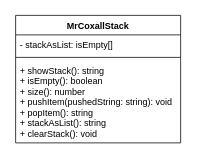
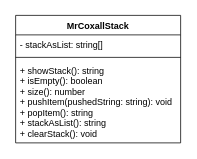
  <mxCell id="0" />
  <mxCell id="1" parent="0" />
  <mxCell id="2" value="MrCoxallStack" style="swimlane;fontStyle=1;align=center;verticalAlign=top;childLayout=stackLayout;horizontal=1;startSize=26;horizontalStack=0;resizeParent=1;resizeParentMax=0;resizeLast=0;collapsible=1;marginBottom=0;" parent="1" vertex="1"><mxGeometry x="20" y="20" width="220" height="170" as="geometry" /></mxCell>
- <mxCell id="3" value="- stackAsList: isEmpty[]" style="text;strokeColor=none;fillColor=none;align=left;verticalAlign=top;spacingLeft=4;spacingRight=4;overflow=hidden;rotatable=0;points=[[0,0.5],[1,0.5]];portConstraint=eastwest;" parent="2" vertex="1"><mxGeometry y="26" width="220" height="26" as="geometry" /></mxCell>
+ <mxCell id="3" value="- stackAsList: string[]" style="text;strokeColor=none;fillColor=none;align=left;verticalAlign=top;spacingLeft=4;spacingRight=4;overflow=hidden;rotatable=0;points=[[0,0.5],[1,0.5]];portConstraint=eastwest;" parent="2" vertex="1"><mxGeometry y="26" width="220" height="26" as="geometry" /></mxCell>
  <mxCell id="4" value="" style="line;strokeWidth=1;fillColor=none;align=left;verticalAlign=middle;spacingTop=-1;spacingLeft=3;spacingRight=3;rotatable=0;labelPosition=right;points=[];portConstraint=eastwest;strokeColor=inherit;" parent="2" vertex="1"><mxGeometry y="52" width="220" height="8" as="geometry" /></mxCell>
  <mxCell id="5" value="+ showStack(): string&#10;+ isEmpty(): boolean&#10;+ size(): number&#10;+ pushItem(pushedString: string): void&#10;+ popItem(): string&#10;+ stackAsList(): string&#10;+ clearStack(): void" style="text;strokeColor=none;fillColor=none;align=left;verticalAlign=top;spacingLeft=4;spacingRight=4;overflow=hidden;rotatable=0;points=[[0,0.5],[1,0.5]];portConstraint=eastwest;" parent="2" vertex="1"><mxGeometry y="60" width="220" height="110" as="geometry" /></mxCell>
